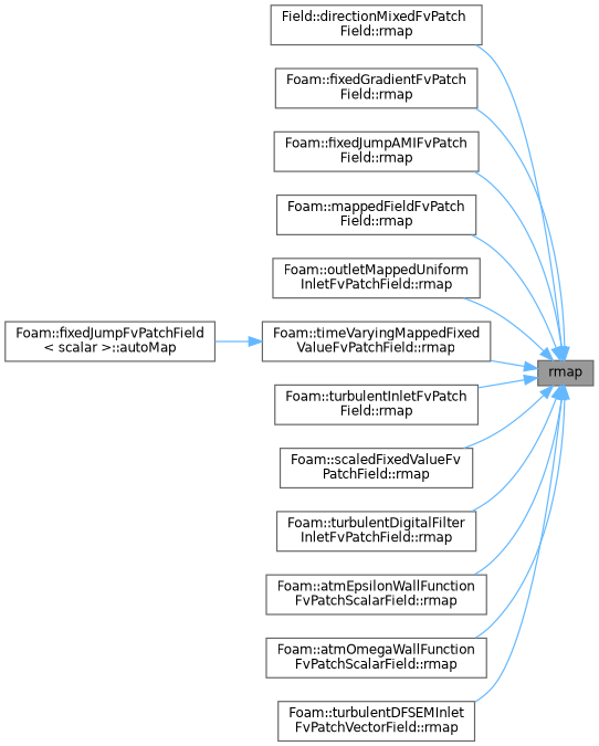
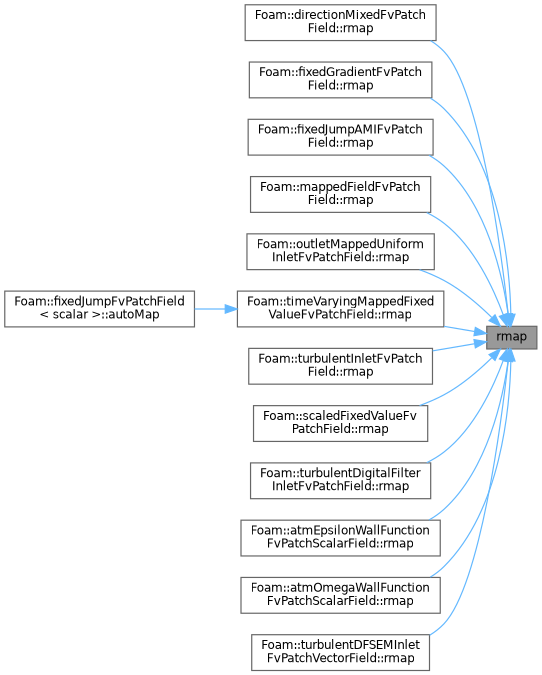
  digraph {
    rankdir=RL
    node [color=grey40 fillcolor=white fontname=Helvetica fontsize=10 shape=box style=filled]
    edge [color=steelblue1 dir=back fontname=Helvetica fontsize=10 labelfontname=Helvetica labelfontsize=10 style=solid]
    n1 [color=gray40 fillcolor=grey60 fontcolor=black height=0.2 label=rmap width=0.4]
-   n2 [height=0.2 label="Field::directionMixedFvPatch\lField::rmap" width=0.4]
+   n2 [height=0.2 label="Foam::directionMixedFvPatch\lField::rmap" width=0.4]
    n3 [height=0.2 label="Foam::fixedGradientFvPatch\lField::rmap" width=0.4]
    n4 [height=0.2 label="Foam::fixedJumpAMIFvPatch\lField::rmap" width=0.4]
    n5 [height=0.2 label="Foam::mappedFieldFvPatch\lField::rmap" width=0.4]
    n6 [height=0.2 label="Foam::outletMappedUniform\lInletFvPatchField::rmap" width=0.4]
    n7 [height=0.2 label="Foam::timeVaryingMappedFixed\lValueFvPatchField::rmap" width=0.4]
    n8 [height=0.2 label="Foam::turbulentInletFvPatch\lField::rmap" width=0.4]
    n9 [height=0.2 label="Foam::scaledFixedValueFv\lPatchField::rmap" width=0.4]
    n10 [height=0.2 label="Foam::turbulentDigitalFilter\lInletFvPatchField::rmap" width=0.4]
    n11 [height=0.2 label="Foam::atmEpsilonWallFunction\lFvPatchScalarField::rmap" width=0.4]
    n12 [height=0.2 label="Foam::atmOmegaWallFunction\lFvPatchScalarField::rmap" width=0.4]
    n13 [height=0.2 label="Foam::turbulentDFSEMInlet\lFvPatchVectorField::rmap" width=0.4]
    n14 [height=0.2 label="Foam::fixedJumpFvPatchField\l\< scalar \>::autoMap" width=0.4]
    n1 -> n2
    n1 -> n3
    n1 -> n4
    n1 -> n5
    n1 -> n6
    n1 -> n7
    n1 -> n8
    n1 -> n9
    n1 -> n10
    n1 -> n11
    n1 -> n12
    n1 -> n13
    n7 -> n14
  }
